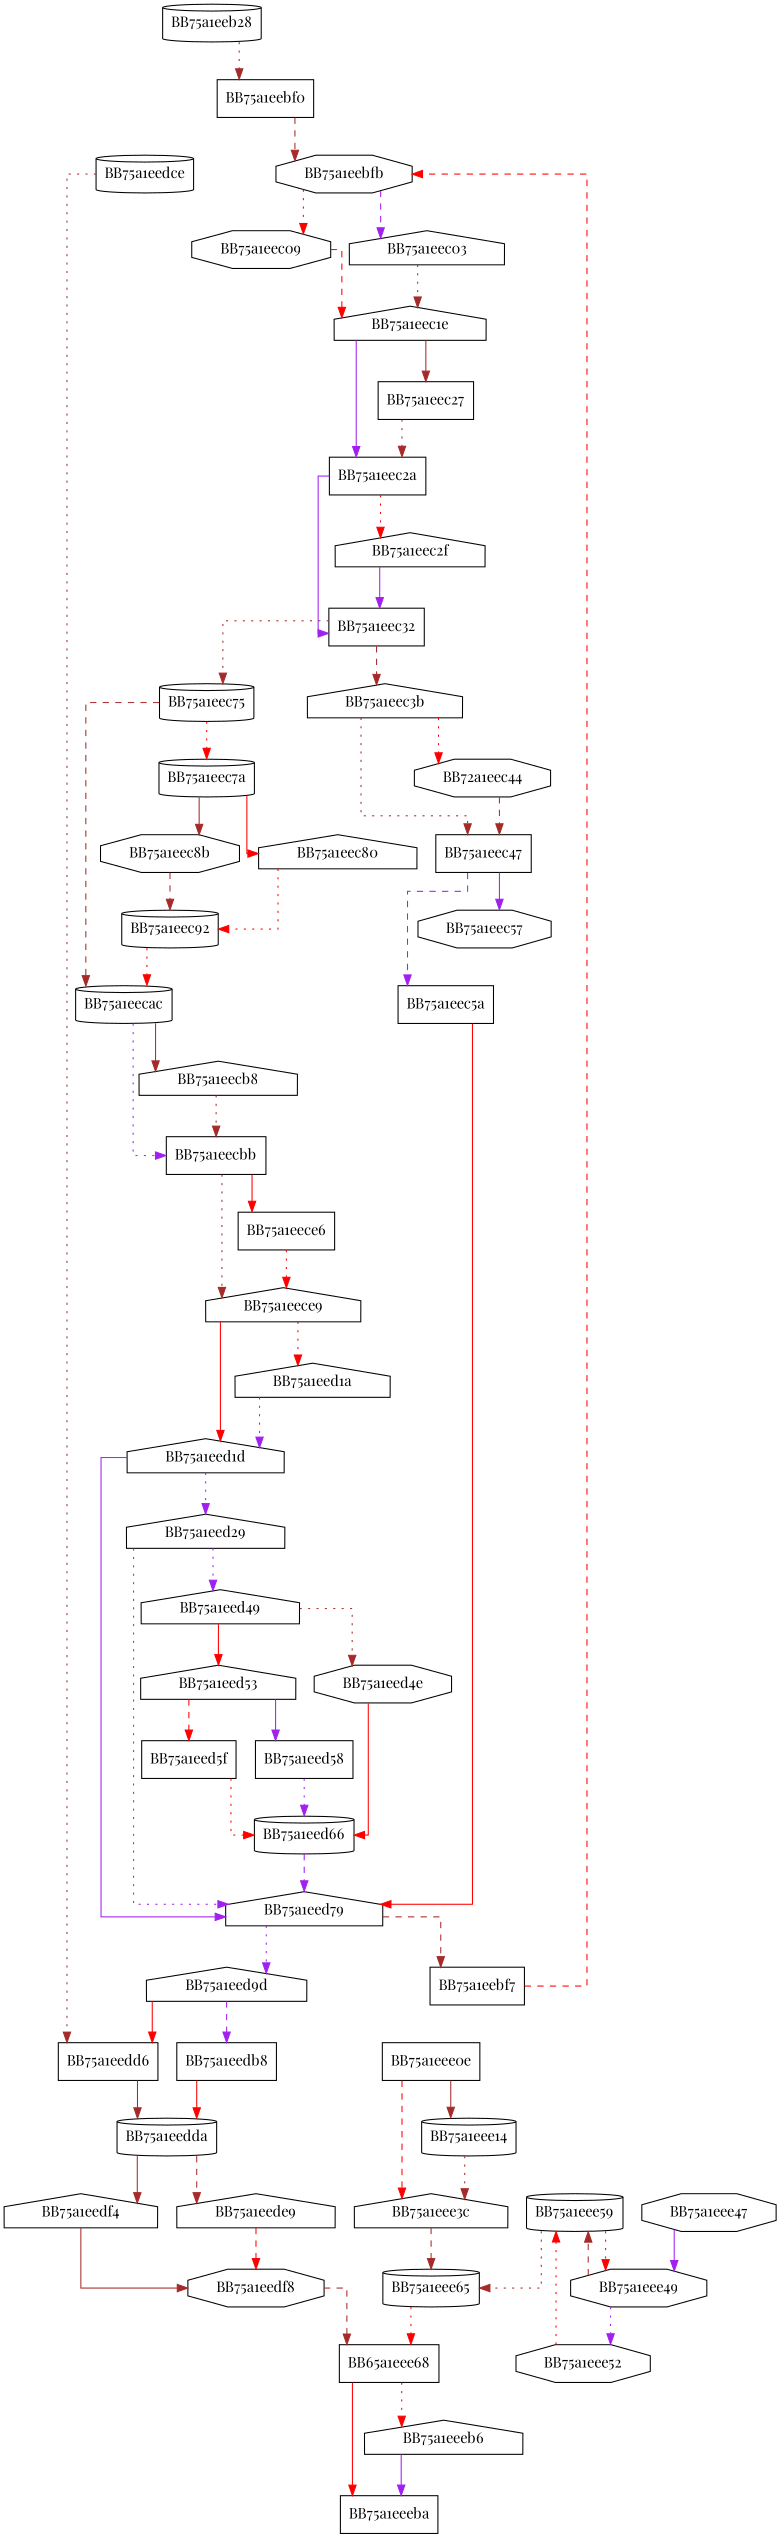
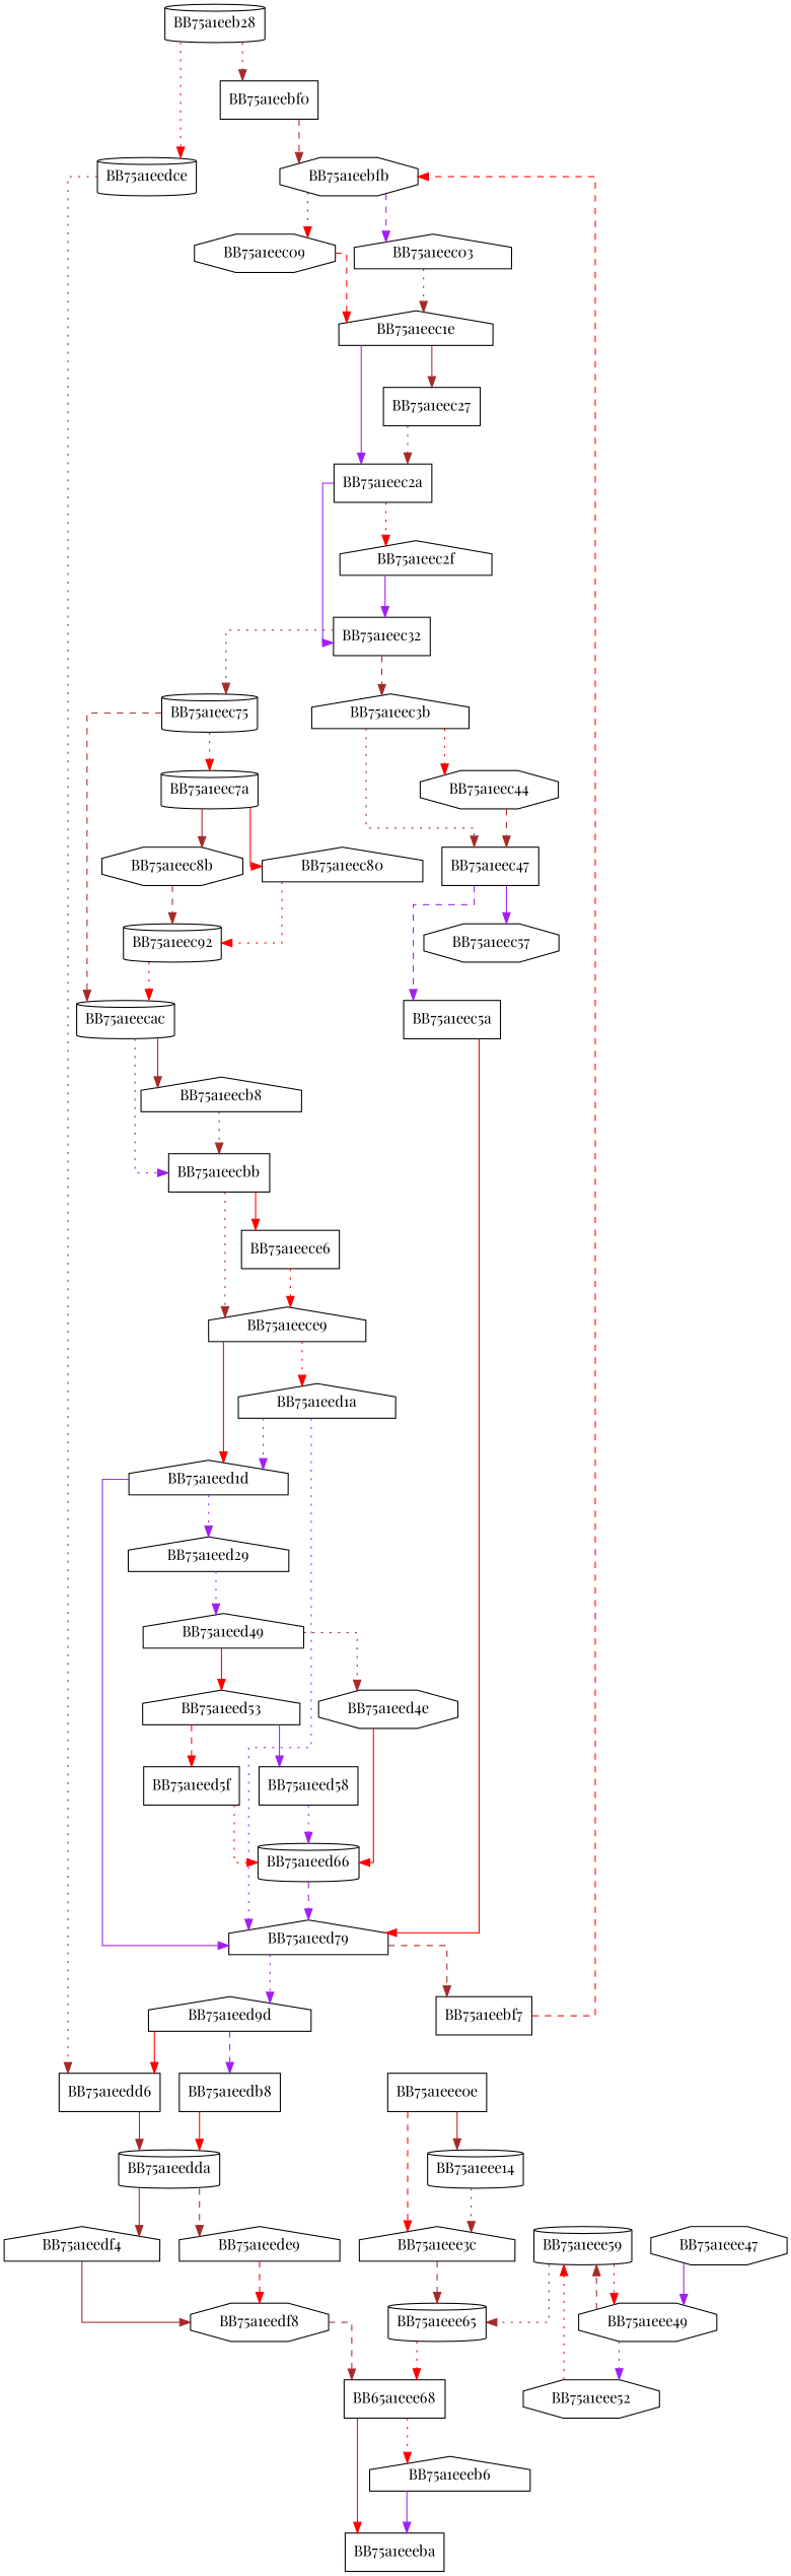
  digraph {
    fontname="Playfair Display"
    splines=ortho
    node [fontname="Playfair Display" shape=house]
    edge [color=red fontname="Playfair Display" style=dotted]
    BB75a1eeb28 [shape=cylinder]
    BB75a1eedce [shape=cylinder]
    BB75a1eebf0 [shape=box]
    BB75a1eedd6 [shape=box]
    BB75a1eebfb [shape=octagon]
    BB75a1eedda [shape=cylinder]
    BB75a1eec09 [shape=octagon]
    BB75a1eec03
    BB75a1eec1e
    BB75a1eebf7 [shape=box]
    BB75a1eec2a [shape=box]
    BB75a1eec27 [shape=box]
    BB75a1eec32 [shape=box]
    BB75a1eec2f
    BB75a1eec75 [shape=cylinder]
    BB75a1eec3b
    BB75a1eecac [shape=cylinder]
    BB75a1eec7a [shape=cylinder]
    BB75a1eec47 [shape=box]
-   BB75a1eec44 [shape=octagon label=BB72a1eec44]
+   BB75a1eec44 [shape=octagon]
    BB75a1eecbb [shape=box]
    BB75a1eecb8
    BB75a1eec8b [shape=octagon]
    BB75a1eec80
    BB75a1eec5a [shape=box]
    BB75a1eec57 [shape=octagon]
    BB75a1eed79
    BB75a1eed9d
    BB75a1eedb8 [shape=box]
    BB75a1eece9
    BB75a1eece6 [shape=box]
    BB75a1eec92 [shape=cylinder]
    BB75a1eed1d
    BB75a1eed1a
    BB75a1eed29
    BB75a1eed49
    BB75a1eed53
    BB75a1eed4e [shape=octagon]
    BB75a1eed5f [shape=box]
    BB75a1eed58 [shape=box]
    BB75a1eed66 [shape=cylinder]
    BB75a1eedf4
    BB75a1eede9
    BB75a1eedf8 [shape=octagon]
    n45 [label=BB65a1eee68 shape=box]
    BB75a1eeeba [shape=box]
    BB75a1eeeb6
    BB75a1eee65 [shape=cylinder]
    BB75a1eee3c
    BB75a1eee0e [shape=box]
    BB75a1eee14 [shape=cylinder]
    BB75a1eee47 [shape=octagon]
    BB75a1eee49 [shape=octagon]
    BB75a1eee59 [shape=cylinder]
    BB75a1eee52 [shape=octagon]
+   BB75a1eeb28 -> BB75a1eedce
    BB75a1eeb28 -> BB75a1eebf0 [color=brown]
    BB75a1eedce -> BB75a1eedd6 [color=brown]
    BB75a1eebf0 -> BB75a1eebfb [color=brown style=dashed]
    BB75a1eedd6 -> BB75a1eedda [color=brown style=solid]
    BB75a1eebfb -> BB75a1eec09
    BB75a1eebfb -> BB75a1eec03 [color=purple style=dashed]
    BB75a1eedda -> BB75a1eedf4 [color=brown style=solid]
    BB75a1eedda -> BB75a1eede9 [color=brown style=dashed]
    BB75a1eec09 -> BB75a1eec1e [style=dashed]
    BB75a1eec03 -> BB75a1eec1e [color=brown]
    BB75a1eec1e -> BB75a1eec2a [color=purple style=solid]
    BB75a1eec1e -> BB75a1eec27 [color=brown style=solid]
    BB75a1eebf7 -> BB75a1eebfb [style=dashed]
    BB75a1eec2a -> BB75a1eec32 [color=purple style=solid]
    BB75a1eec2a -> BB75a1eec2f
    BB75a1eec27 -> BB75a1eec2a [color=brown]
    BB75a1eec32 -> BB75a1eec75 [color=brown]
    BB75a1eec32 -> BB75a1eec3b [color=brown style=dashed]
    BB75a1eec2f -> BB75a1eec32 [color=purple style=solid]
    BB75a1eec75 -> BB75a1eecac [color=brown style=dashed]
    BB75a1eec75 -> BB75a1eec7a
    BB75a1eec3b -> BB75a1eec47 [color=brown]
    BB75a1eec3b -> BB75a1eec44
    BB75a1eecac -> BB75a1eecbb [color=purple]
    BB75a1eecac -> BB75a1eecb8 [color=brown style=solid]
    BB75a1eec7a -> BB75a1eec8b [color=brown style=solid]
    BB75a1eec7a -> BB75a1eec80 [style=solid]
    BB75a1eec47 -> BB75a1eec5a [color=purple style=dashed]
    BB75a1eec47 -> BB75a1eec57 [color=purple style=solid]
    BB75a1eec44 -> BB75a1eec47 [color=brown style=dashed]
    BB75a1eecbb -> BB75a1eece9 [color=brown]
    BB75a1eecbb -> BB75a1eece6 [style=solid]
    BB75a1eecb8 -> BB75a1eecbb [color=brown]
    BB75a1eec8b -> BB75a1eec92 [color=brown style=dashed]
    BB75a1eec80 -> BB75a1eec92
    BB75a1eec5a -> BB75a1eed79 [style=solid]
    BB75a1eed79 -> BB75a1eebf7 [color=brown style=dashed]
    BB75a1eed79 -> BB75a1eed9d [color=purple]
    BB75a1eed9d -> BB75a1eedd6 [style=solid]
    BB75a1eed9d -> BB75a1eedb8 [color=purple style=dashed]
    BB75a1eedb8 -> BB75a1eedda [style=solid]
    BB75a1eece9 -> BB75a1eed1d [style=solid]
    BB75a1eece9 -> BB75a1eed1a
    BB75a1eece6 -> BB75a1eece9
    BB75a1eec92 -> BB75a1eecac
    BB75a1eed1d -> BB75a1eed79 [color=purple style=solid]
    BB75a1eed1d -> BB75a1eed29 [color=purple]
    BB75a1eed1a -> BB75a1eed1d [color=purple]
-   BB75a1eed29 -> BB75a1eed79 [color=purple]
+   BB75a1eed1a -> BB75a1eed79 [color=purple]
    BB75a1eed29 -> BB75a1eed49 [color=purple]
    BB75a1eed49 -> BB75a1eed53 [style=solid]
    BB75a1eed49 -> BB75a1eed4e [color=brown]
    BB75a1eed53 -> BB75a1eed5f [style=dashed]
    BB75a1eed53 -> BB75a1eed58 [color=purple style=solid]
    BB75a1eed4e -> BB75a1eed66 [style=solid]
    BB75a1eed5f -> BB75a1eed66
    BB75a1eed58 -> BB75a1eed66 [color=purple]
    BB75a1eed66 -> BB75a1eed79 [color=purple style=dashed]
    BB75a1eedf4 -> BB75a1eedf8 [color=brown style=solid]
    BB75a1eede9 -> BB75a1eedf8 [style=dashed]
    BB75a1eedf8 -> n45 [color=brown style=dashed]
    n45 -> BB75a1eeeba [style=solid]
    n45 -> BB75a1eeeb6
    BB75a1eeeb6 -> BB75a1eeeba [color=purple style=solid]
    BB75a1eee65 -> n45
    BB75a1eee3c -> BB75a1eee65 [color=brown style=dashed]
    BB75a1eee0e -> BB75a1eee3c [style=dashed]
    BB75a1eee0e -> BB75a1eee14 [color=brown style=solid]
    BB75a1eee14 -> BB75a1eee3c [color=brown]
    BB75a1eee47 -> BB75a1eee49 [color=purple style=solid]
    BB75a1eee49 -> BB75a1eee59 [color=brown style=dashed]
    BB75a1eee49 -> BB75a1eee52 [color=purple]
    BB75a1eee59 -> BB75a1eee65 [color=brown]
    BB75a1eee59 -> BB75a1eee49
    BB75a1eee52 -> BB75a1eee59
  }
